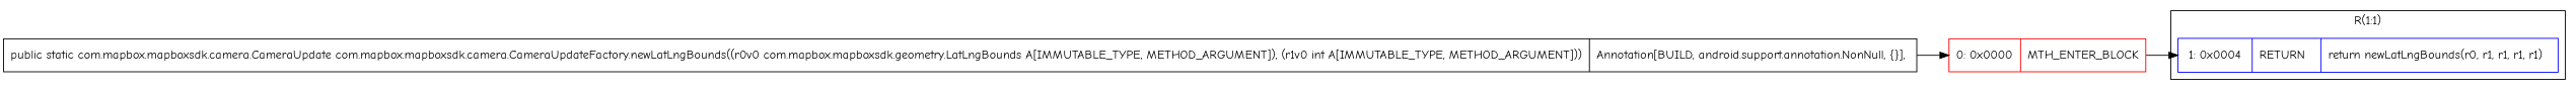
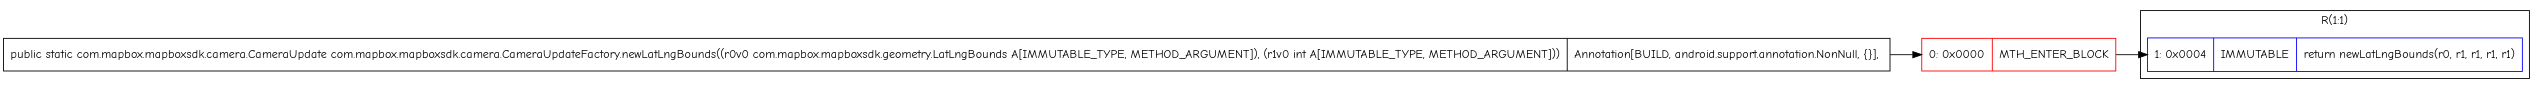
  digraph {
    rankdir=LR
    fontname="Comic Neue"
    node [shape=record fontname="Comic Neue"]
    edge [fontname="Comic Neue"]
-   n1 [color=blue label="{1\:\ 0x0004|RETURN\l|return newLatLngBounds(r0, r1, r1, r1, r1)\l}"]
+   n1 [color=blue label="{1\:\ 0x0004|IMMUTABLE\l|return newLatLngBounds(r0, r1, r1, r1, r1)\l}"]
    n2 [color=red label="{0\:\ 0x0000|MTH_ENTER_BLOCK\l}"]
    n3 [label="{public static com.mapbox.mapboxsdk.camera.CameraUpdate com.mapbox.mapboxsdk.camera.CameraUpdateFactory.newLatLngBounds((r0v0 com.mapbox.mapboxsdk.geometry.LatLngBounds A[IMMUTABLE_TYPE, METHOD_ARGUMENT]), (r1v0 int A[IMMUTABLE_TYPE, METHOD_ARGUMENT]))  | Annotation[BUILD, android.support.annotation.NonNull, \{\}], \l}"]
    subgraph cluster_1 {
      label="R(1:1)"
      n1
    }
    n2 -> n1
    n3 -> n2
  }
